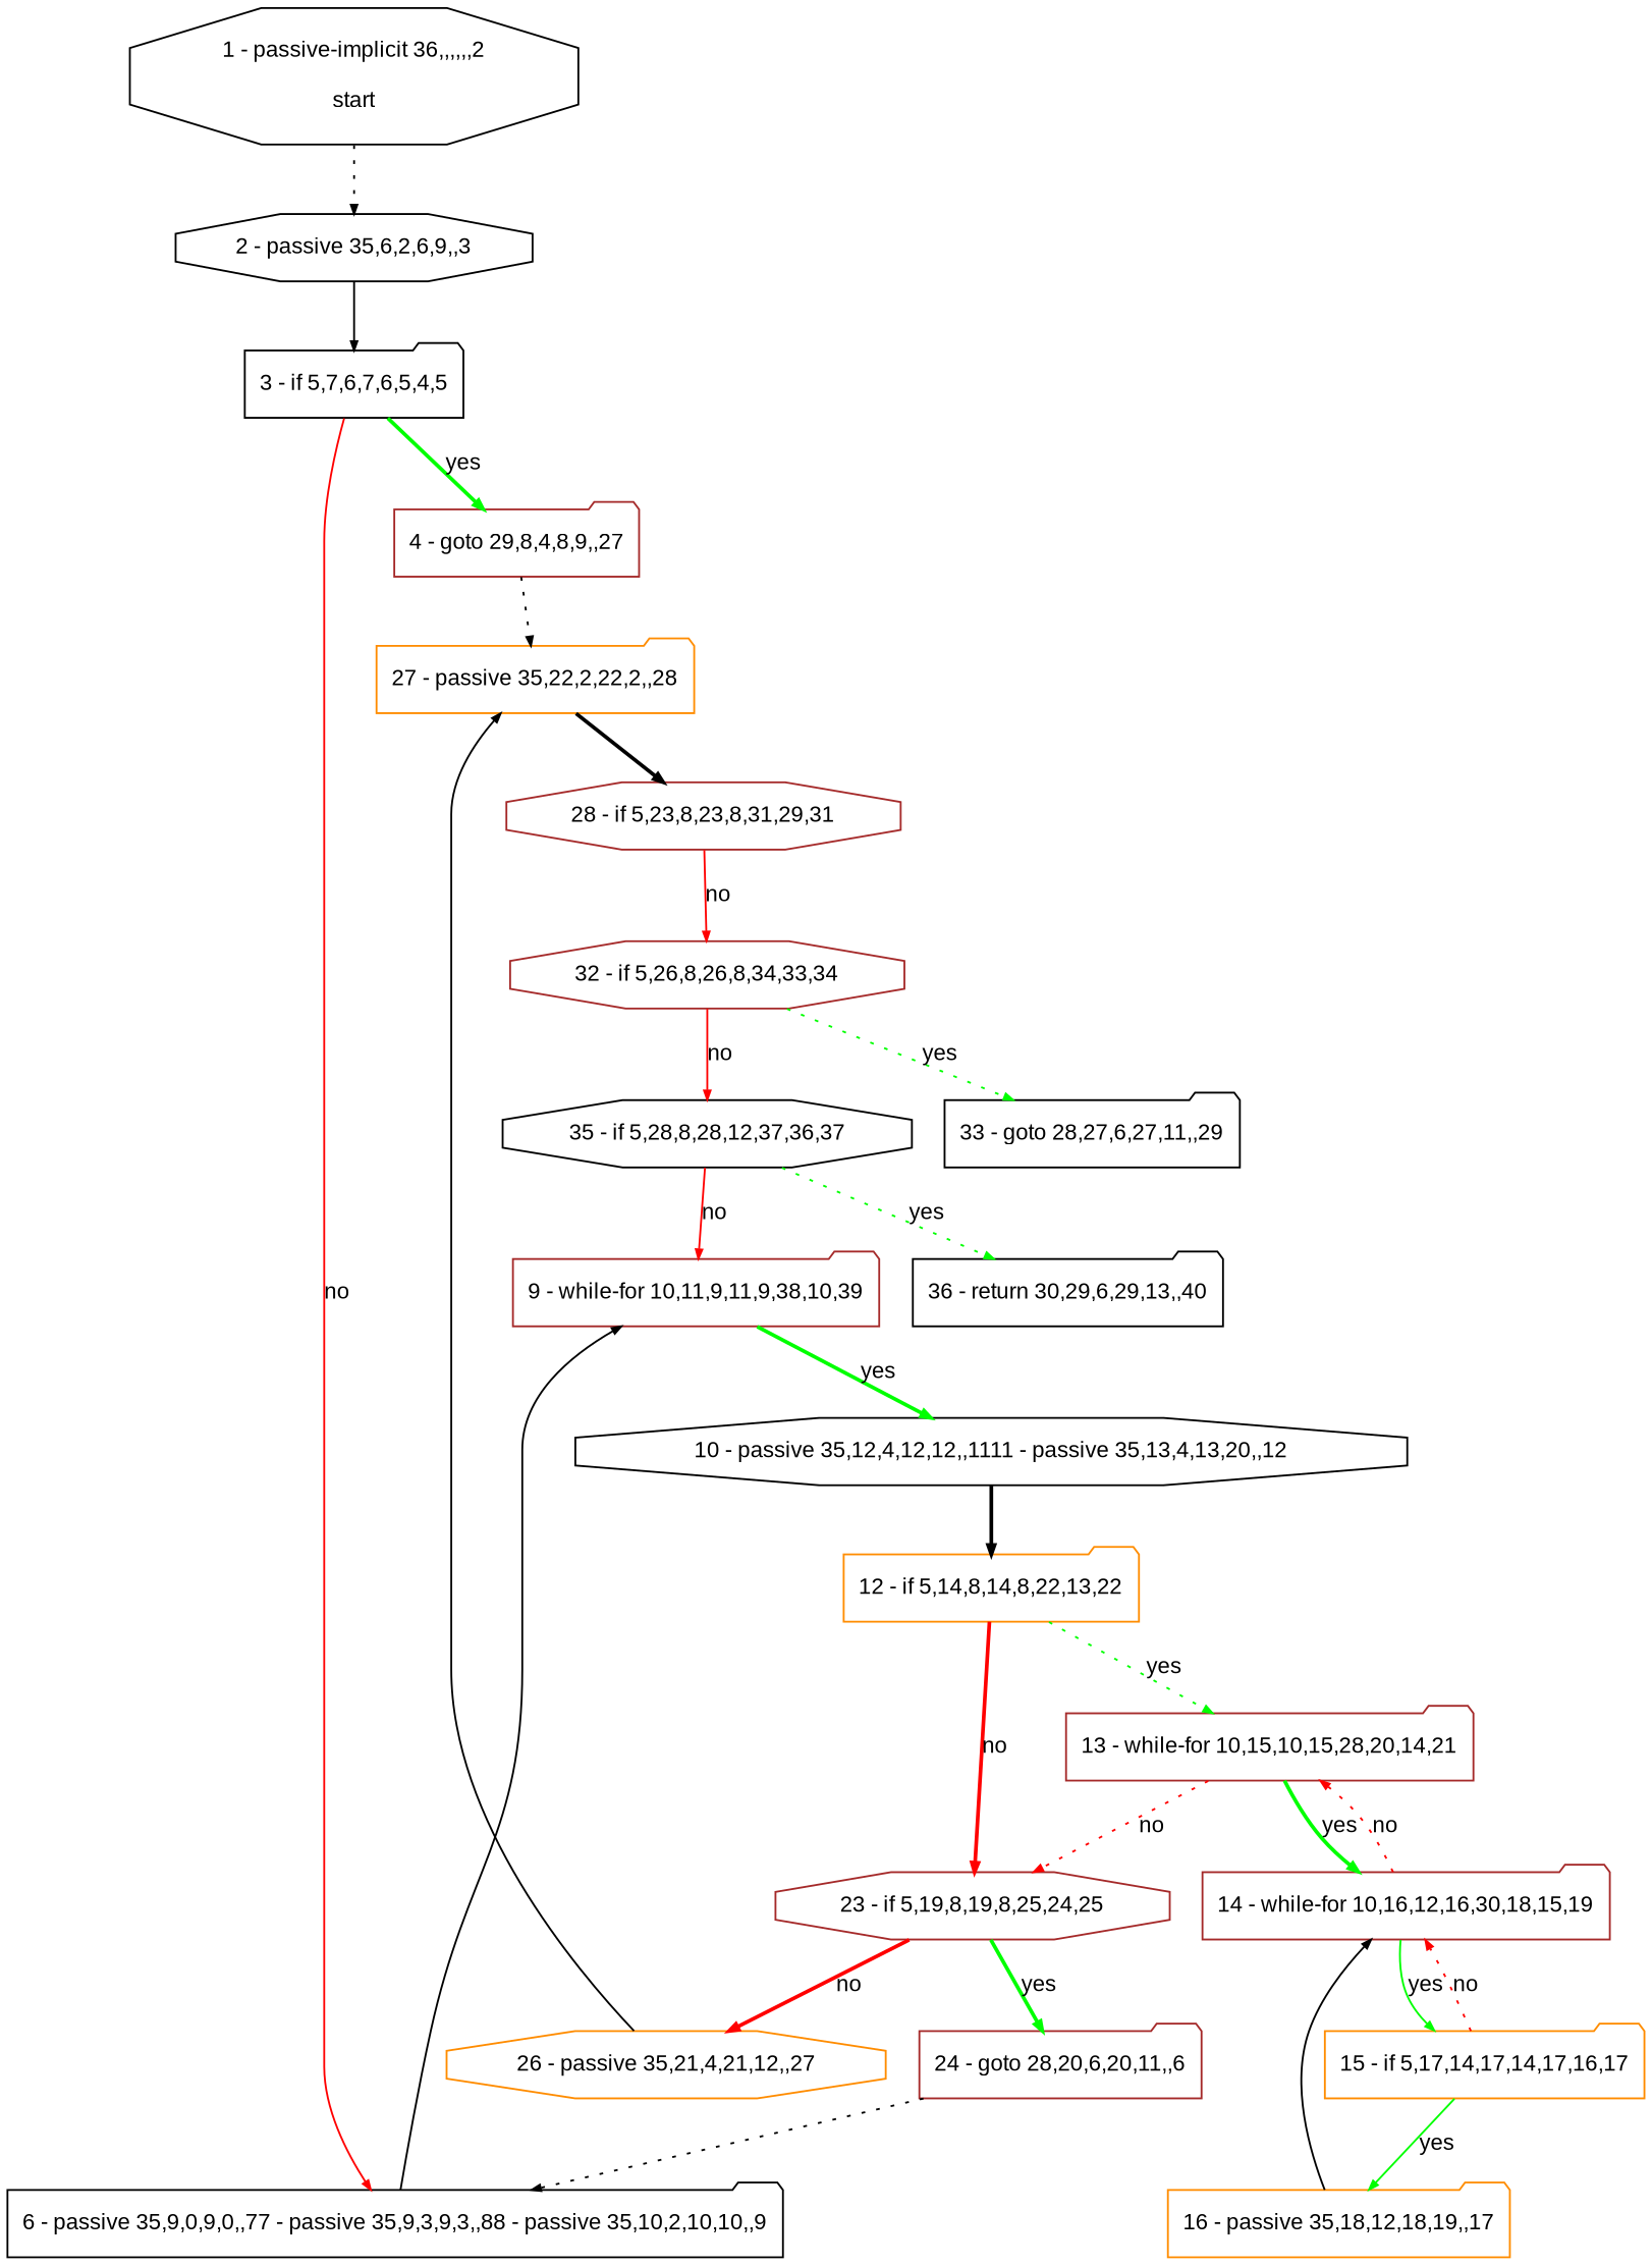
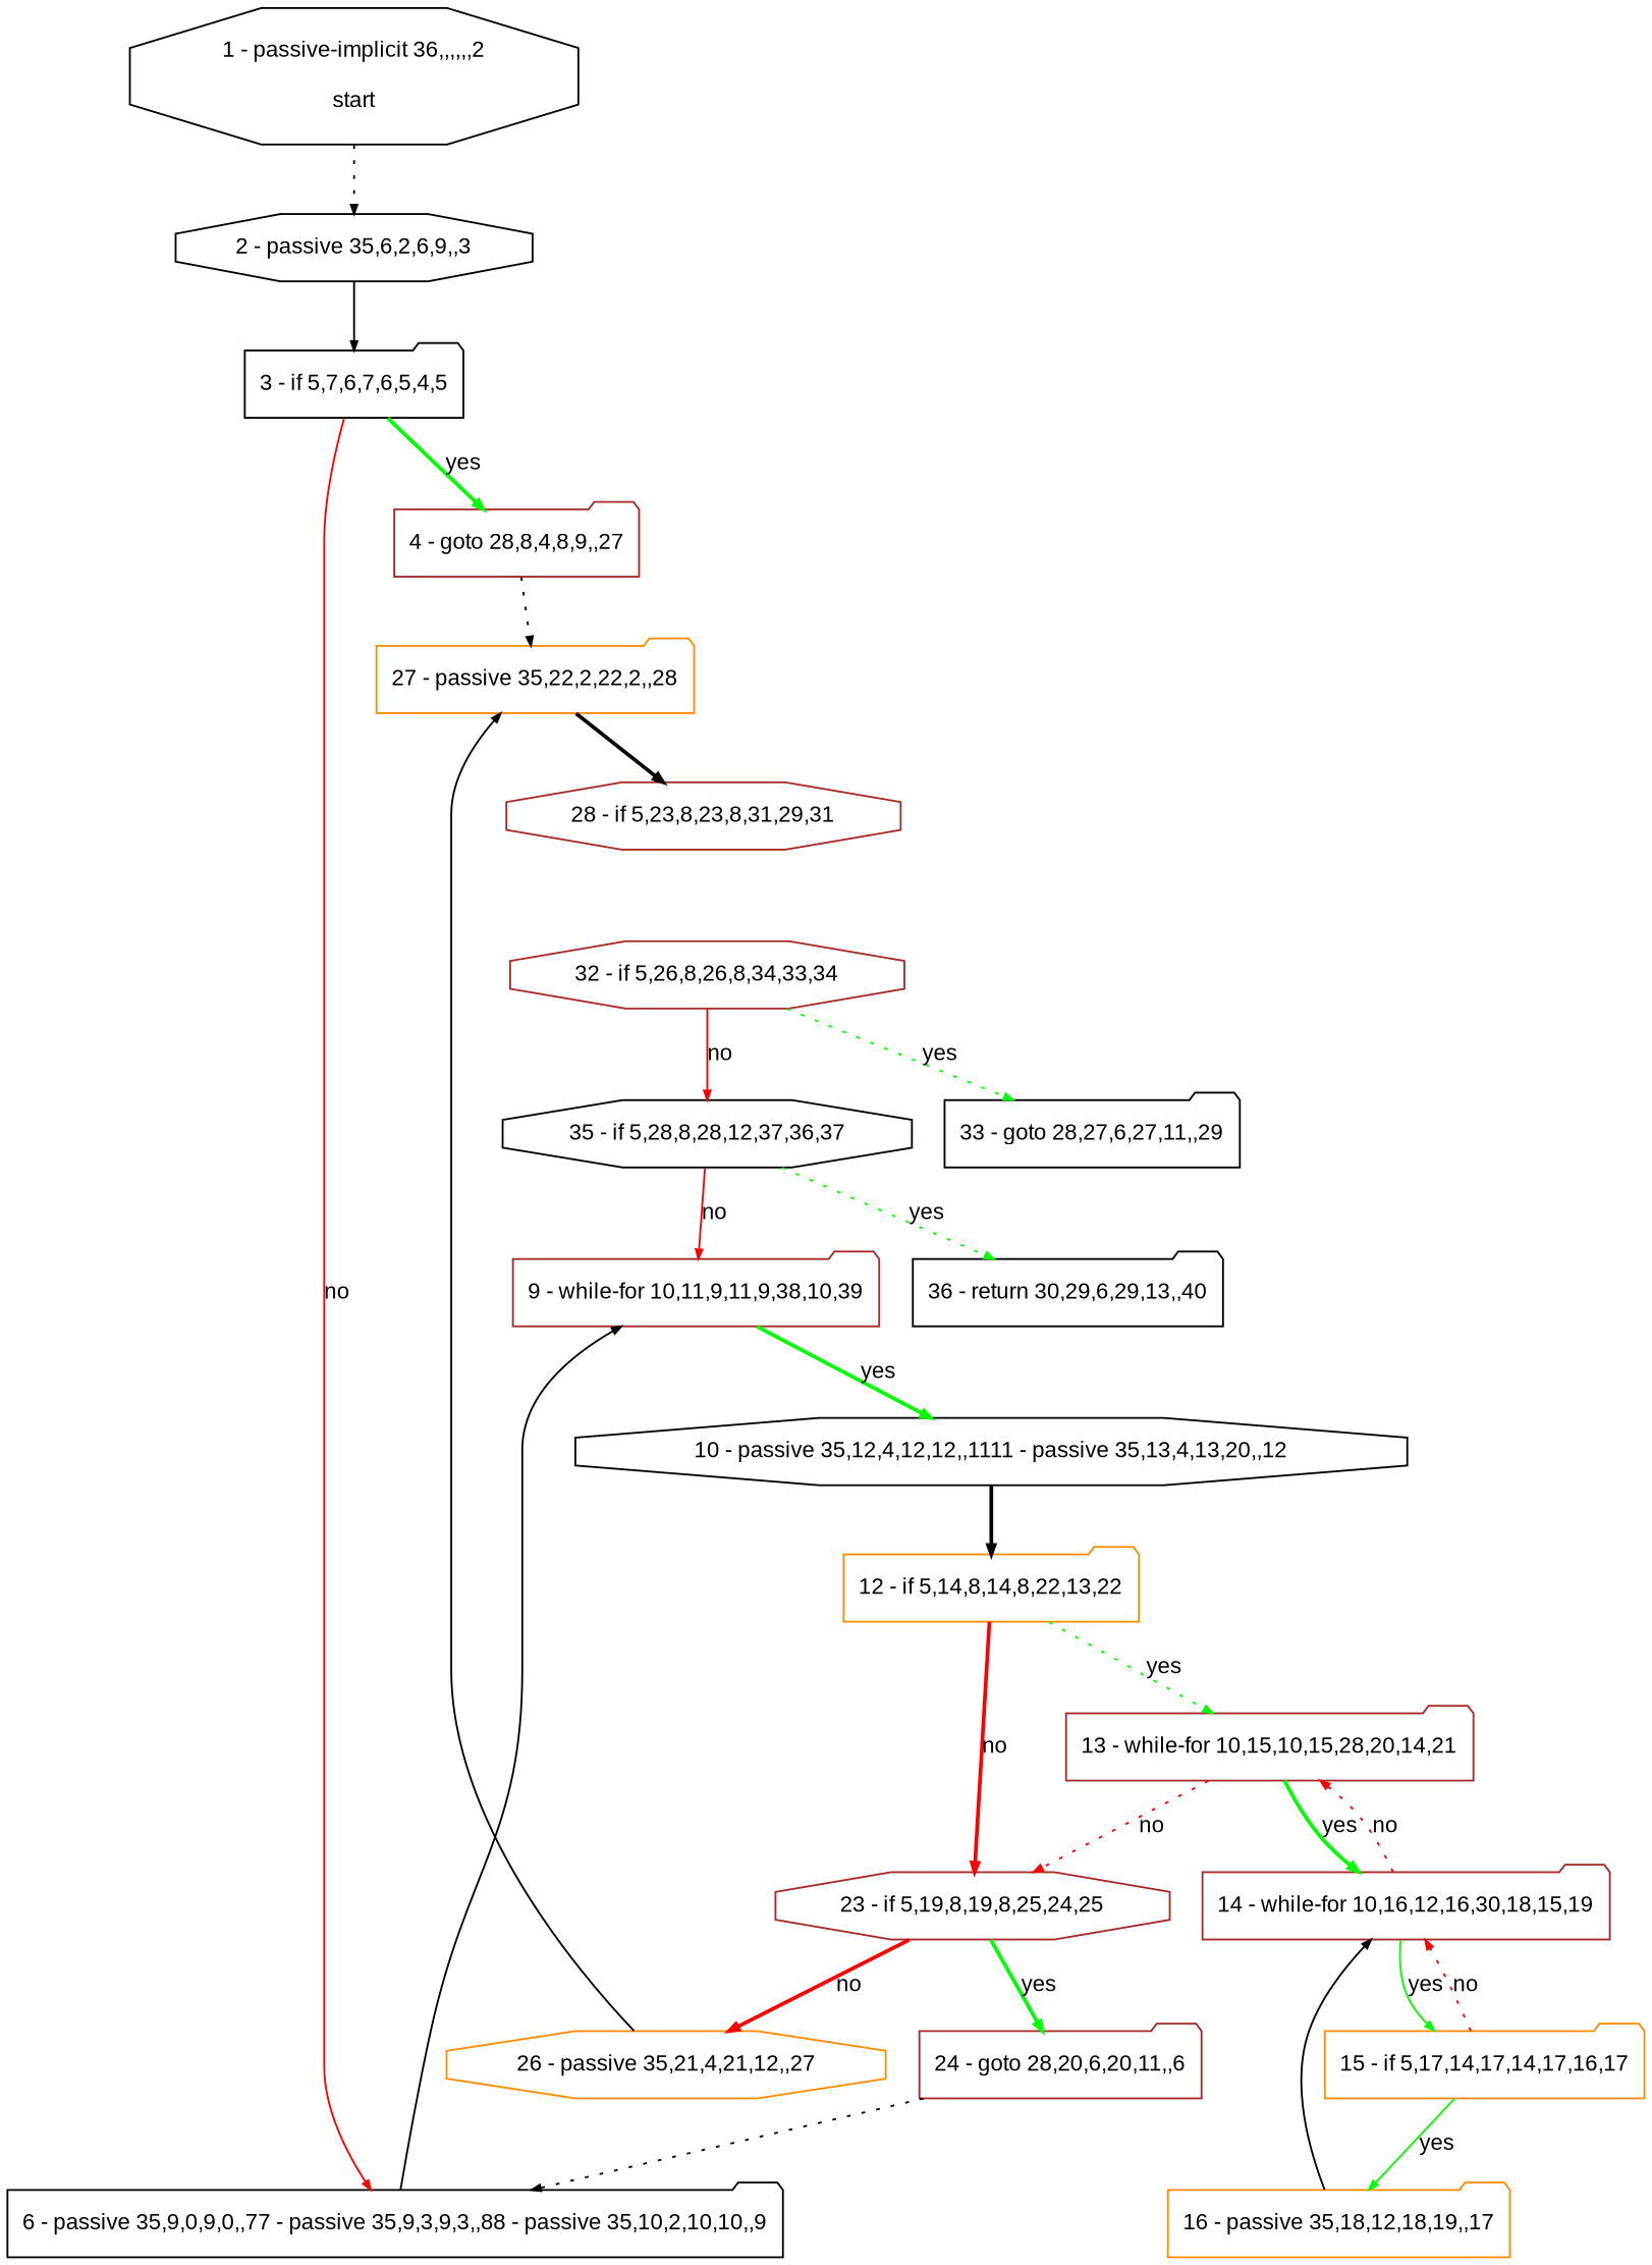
  digraph {
    bgcolor=white
    compound=true
    fillcolor="#FFFFCC"
    fontname=Arial
    fontsize=12
    pack=true
    packmode=clust
    style="rounded,filled"
    node [color=black compound=true fillcolor="#ffffff" fixedsize=false fontname=Arial fontsize=12 node_initialized=no shape=folder style=filled]
    edge [arrowhead=normal arrowsize=0.5 arrowtail=none color="#000000" compound=true dir=forward fontcolor=black fontname=Arial fontsize=12 style=solid]
    n1 [label="2 - passive 35,6,2,6,9,,3" shape=octagon]
    n2 [label="3 - if 5,7,6,7,6,5,4,5"]
-   n3 [color=brown label="4 - goto 29,8,4,8,9,,27"]
+   n3 [color=brown label="4 - goto 28,8,4,8,9,,27"]
    n4 [label="6 - passive 35,9,0,9,0,,77 - passive 35,9,3,9,3,,88 - passive 35,10,2,10,10,,9"]
    n5 [label="1 - passive-implicit 36,,,,,,2\n\nstart" shape=octagon]
    n6 [color=darkorange label="27 - passive 35,22,2,22,2,,28"]
    n7 [color=brown label="9 - while-for 10,11,9,11,9,38,10,39"]
    n8 [color=brown label="28 - if 5,23,8,23,8,31,29,31" shape=octagon]
    n9 [label="10 - passive 35,12,4,12,12,,1111 - passive 35,13,4,13,20,,12" shape=octagon]
    n10 [color=brown label="32 - if 5,26,8,26,8,34,33,34" shape=octagon]
    n11 [color=darkorange label="12 - if 5,14,8,14,8,22,13,22"]
    n12 [color=brown label="13 - while-for 10,15,10,15,28,20,14,21"]
    n13 [color=brown label="23 - if 5,19,8,19,8,25,24,25" shape=octagon]
    n14 [color=brown label="14 - while-for 10,16,12,16,30,18,15,19"]
    n15 [color=brown label="24 - goto 28,20,6,20,11,,6"]
    n16 [color=darkorange label="26 - passive 35,21,4,21,12,,27" shape=octagon]
    n17 [color=darkorange label="15 - if 5,17,14,17,14,17,16,17"]
    n18 [color=darkorange label="16 - passive 35,18,12,18,19,,17"]
    n19 [label="33 - goto 28,27,6,27,11,,29"]
    n20 [label="35 - if 5,28,8,28,12,37,36,37" shape=octagon]
    n21 [label="36 - return 30,29,6,29,13,,40"]
    n1 -> n2
    n2 -> n3 [color="#00ff00" label=yes style=bold]
    n2 -> n4 [color="#ff0000" label=no]
    n3 -> n6 [style=dotted]
    n4 -> n7
    n5 -> n1 [style=dotted]
    n6 -> n8 [style=bold]
    n7 -> n9 [color="#00ff00" label=yes style=bold]
-   n8 -> n10 [color="#ff0000" label=no]
    n9 -> n11 [style=bold]
    n10 -> n19 [color="#00ff00" label=yes style=dotted]
    n10 -> n20 [color="#ff0000" label=no]
    n11 -> n12 [color="#00ff00" label=yes style=dotted]
    n11 -> n13 [color="#ff0000" label=no style=bold]
    n12 -> n13 [color="#ff0000" label=no style=dotted]
    n12 -> n14 [color="#00ff00" label=yes style=bold]
    n13 -> n15 [color="#00ff00" label=yes style=bold]
    n13 -> n16 [color="#ff0000" label=no style=bold]
    n14 -> n12 [color="#ff0000" label=no style=dotted]
    n14 -> n17 [color="#00ff00" label=yes]
    n15 -> n4 [style=dotted]
    n16 -> n6
    n17 -> n14 [color="#ff0000" label=no style=dotted]
    n17 -> n18 [color="#00ff00" label=yes]
    n18 -> n14
    n20 -> n7 [color="#ff0000" label=no]
    n20 -> n21 [color="#00ff00" label=yes style=dotted]
  }
